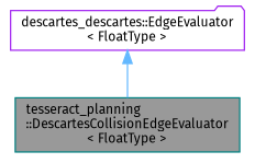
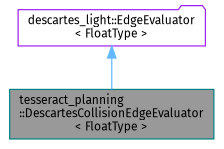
  digraph {
    fontname="Fira Sans"
    node [fontname="Fira Sans" fontsize=10 style=filled]
    n1 [color=teal fillcolor=grey60 fontcolor=black height=0.2 label="tesseract_planning\l::DescartesCollisionEdgeEvaluator\l\< FloatType \>" shape=box width=0.4]
-   n2 [color=purple fillcolor=white height=0.2 label="descartes_descartes::EdgeEvaluator\l\< FloatType \>" shape=folder width=0.4]
+   n2 [color=purple fillcolor=white height=0.2 label="descartes_light::EdgeEvaluator\l\< FloatType \>" shape=folder width=0.4]
    n2 -> n1 [color=steelblue1 dir=back fontname="Fira Sans" fontsize=10 labelfontname=Helvetica labelfontsize=10 style=solid]
  }
